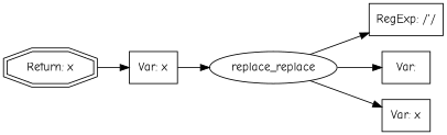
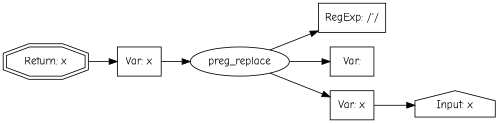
  digraph {
    fontname="Comic Neue"
    rankdir=LR
    node [fontname="Comic Neue" shape=box]
    edge [fontname="Comic Neue"]
-   n2 [label=replace_replace shape=ellipse]
+   n1 [label="Input: x" shape=house]
+   n2 [label=preg_replace shape=ellipse]
    n3 [label="RegExp: /\'/"]
    n4 [label="Var:"]
    n5 [label="Var: x"]
    n6 [label="Var: x"]
    n7 [label="Return: x" shape=doubleoctagon]
    n2 -> n3
    n2 -> n4
    n2 -> n5
+   n5 -> n1
    n6 -> n2
    n7 -> n6
  }
